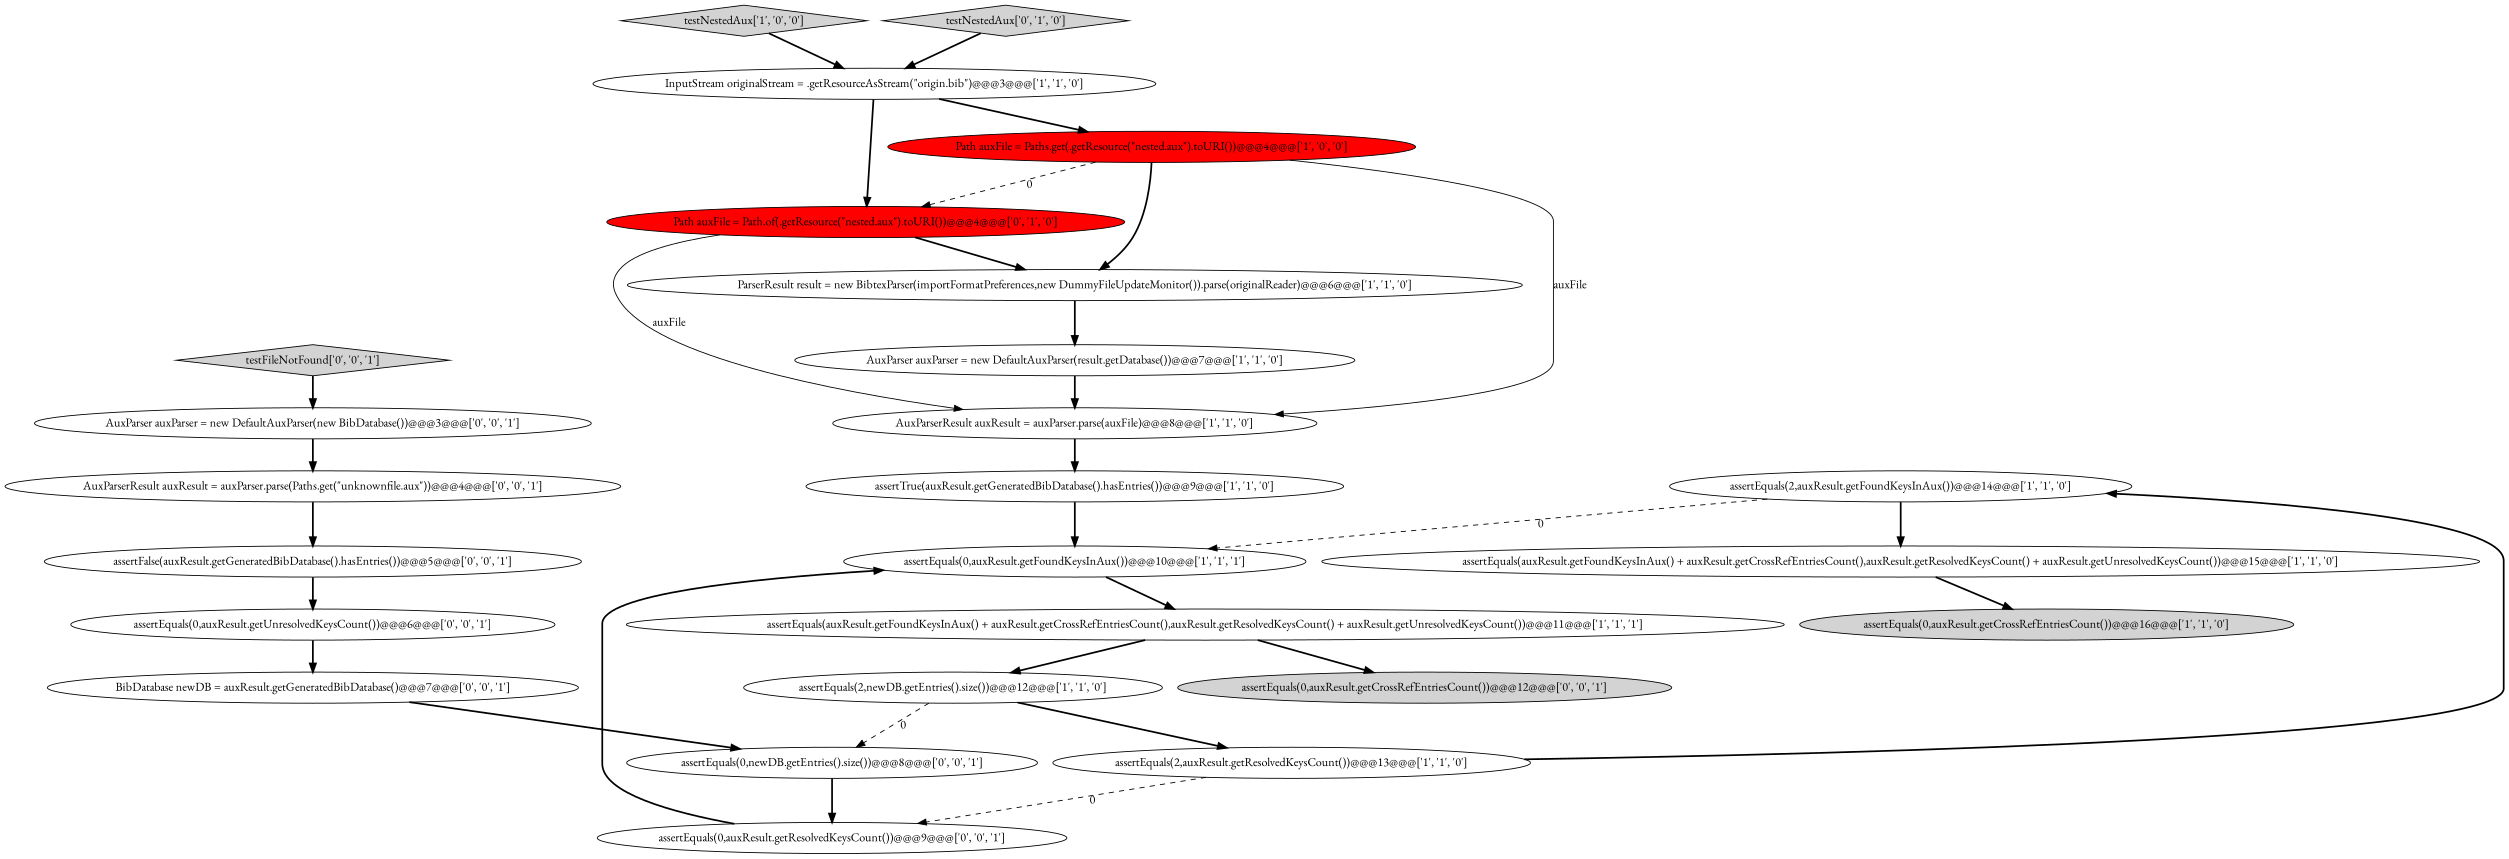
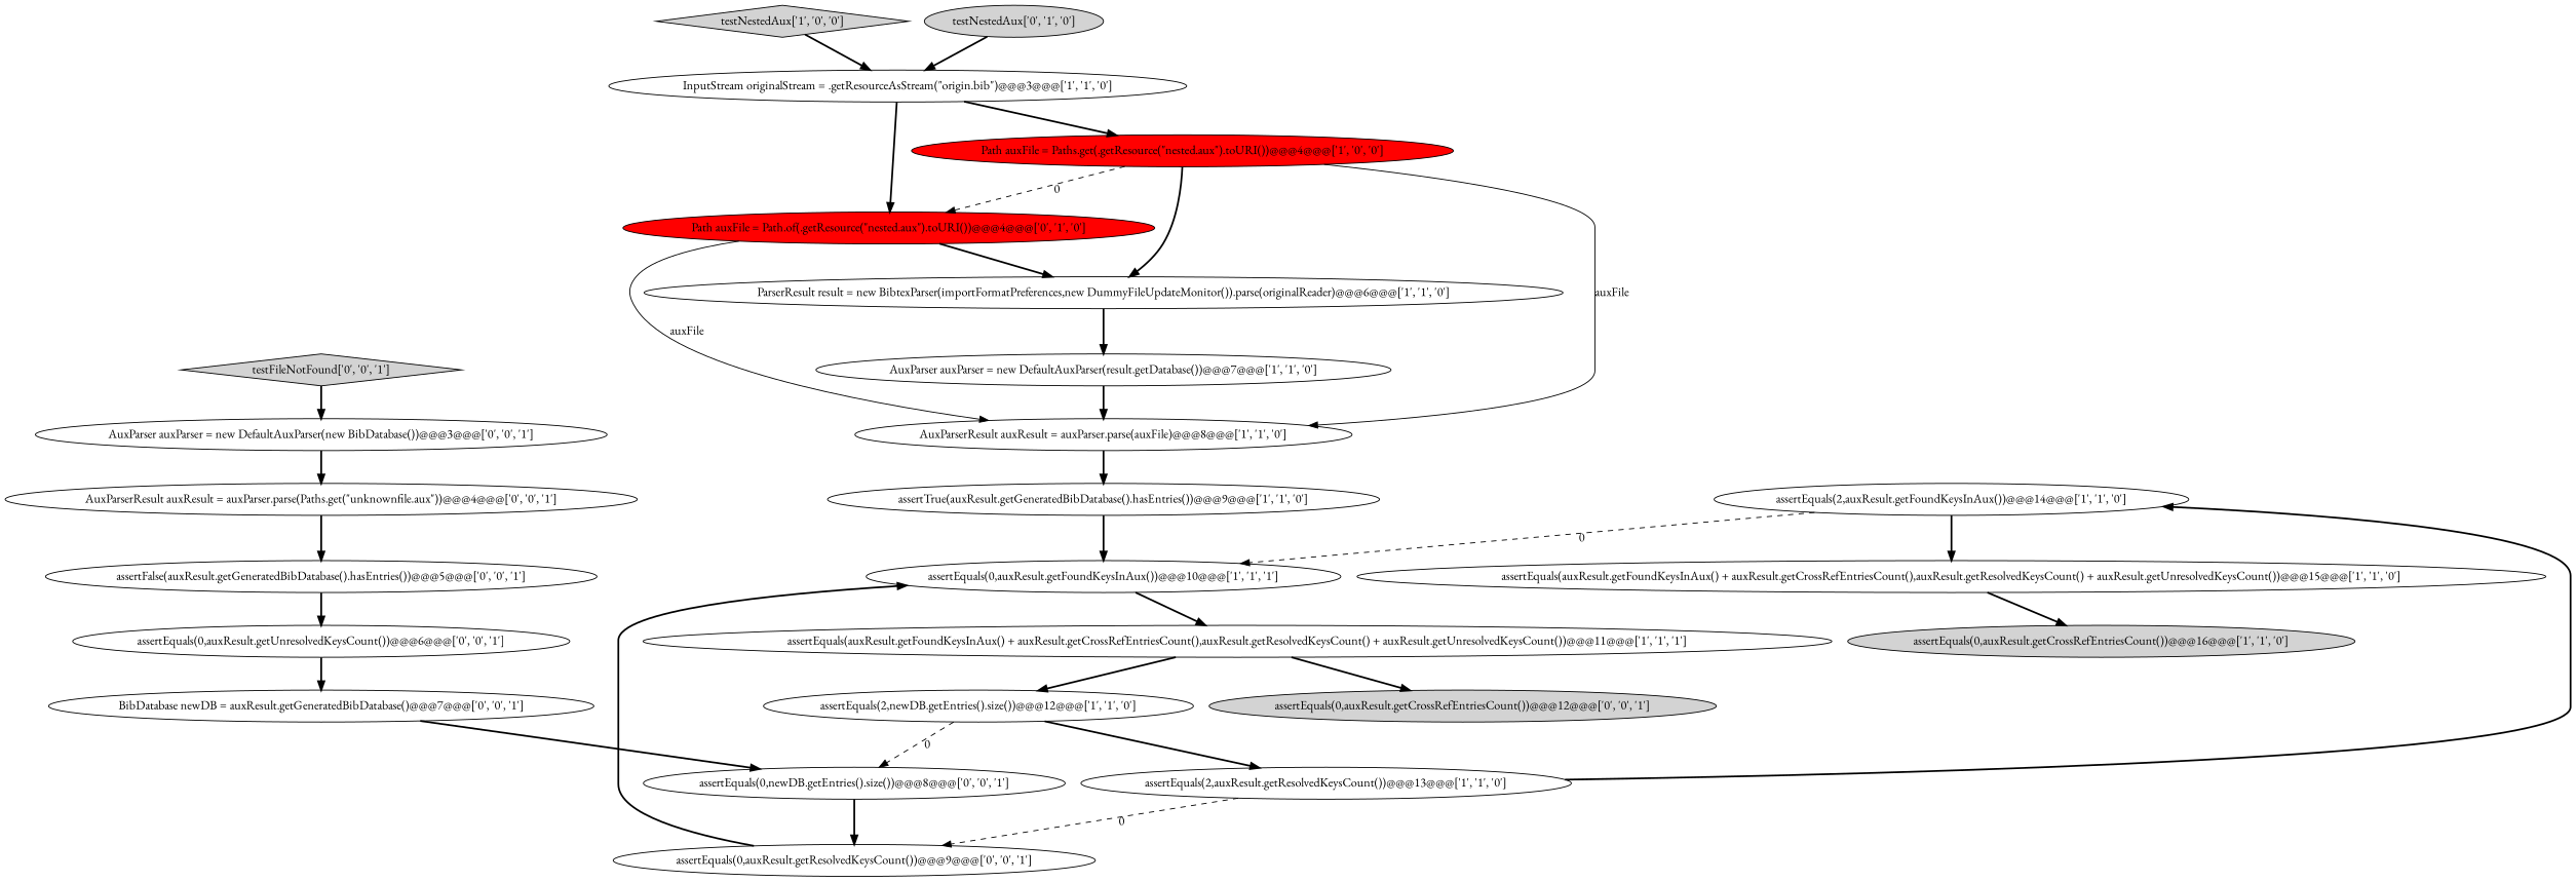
  digraph {
    fontname="EB Garamond"
    node [fillcolor=white shape=ellipse style=filled fontname="EB Garamond"]
    edge [style=bold fontname="EB Garamond"]
    n1 [label="assertEquals(2,auxResult.getFoundKeysInAux())@@@14@@@['1', '1', '0']"]
    n2 [label="assertEquals(0,auxResult.getFoundKeysInAux())@@@10@@@['1', '1', '1']"]
    n3 [label="assertEquals(auxResult.getFoundKeysInAux() + auxResult.getCrossRefEntriesCount(),auxResult.getResolvedKeysCount() + auxResult.getUnresolvedKeysCount())@@@15@@@['1', '1', '0']"]
    n4 [fillcolor=lightgray label="testFileNotFound['0', '0', '1']" shape=diamond]
    n5 [label="AuxParser auxParser = new DefaultAuxParser(new BibDatabase())@@@3@@@['0', '0', '1']"]
    n6 [fillcolor=lightgray label="testNestedAux['1', '0', '0']" shape=diamond]
    n7 [label="InputStream originalStream = .getResourceAsStream(\"origin.bib\")@@@3@@@['1', '1', '0']"]
    n8 [fillcolor=lightgray label="assertEquals(0,auxResult.getCrossRefEntriesCount())@@@16@@@['1', '1', '0']"]
-   n9 [fillcolor=lightgray label="testNestedAux['0', '1', '0']" shape=diamond]
+   n9 [fillcolor=lightgray label="testNestedAux['0', '1', '0']"]
    n10 [label="assertEquals(0,auxResult.getResolvedKeysCount())@@@9@@@['0', '0', '1']"]
    n11 [fillcolor=red label="Path auxFile = Paths.get(.getResource(\"nested.aux\").toURI())@@@4@@@['1', '0', '0']"]
    n12 [label="ParserResult result = new BibtexParser(importFormatPreferences,new DummyFileUpdateMonitor()).parse(originalReader)@@@6@@@['1', '1', '0']"]
    n13 [fillcolor=red label="Path auxFile = Path.of(.getResource(\"nested.aux\").toURI())@@@4@@@['0', '1', '0']"]
    n14 [label="AuxParserResult auxResult = auxParser.parse(auxFile)@@@8@@@['1', '1', '0']"]
    n15 [label="AuxParser auxParser = new DefaultAuxParser(result.getDatabase())@@@7@@@['1', '1', '0']"]
    n16 [fillcolor=lightgray label="assertEquals(0,auxResult.getCrossRefEntriesCount())@@@12@@@['0', '0', '1']"]
    n17 [label="assertEquals(auxResult.getFoundKeysInAux() + auxResult.getCrossRefEntriesCount(),auxResult.getResolvedKeysCount() + auxResult.getUnresolvedKeysCount())@@@11@@@['1', '1', '1']"]
    n18 [label="assertFalse(auxResult.getGeneratedBibDatabase().hasEntries())@@@5@@@['0', '0', '1']"]
    n19 [label="assertEquals(0,auxResult.getUnresolvedKeysCount())@@@6@@@['0', '0', '1']"]
    n20 [label="assertEquals(2,newDB.getEntries().size())@@@12@@@['1', '1', '0']"]
    n21 [label="assertEquals(0,newDB.getEntries().size())@@@8@@@['0', '0', '1']"]
    n22 [label="assertEquals(2,auxResult.getResolvedKeysCount())@@@13@@@['1', '1', '0']"]
    n23 [label="assertTrue(auxResult.getGeneratedBibDatabase().hasEntries())@@@9@@@['1', '1', '0']"]
    n24 [label="AuxParserResult auxResult = auxParser.parse(Paths.get(\"unknownfile.aux\"))@@@4@@@['0', '0', '1']"]
    n25 [label="BibDatabase newDB = auxResult.getGeneratedBibDatabase()@@@7@@@['0', '0', '1']"]
    n1 -> n2 [label=0 style=dashed]
    n1 -> n3
    n2 -> n17
    n3 -> n8
    n4 -> n5
    n5 -> n24
    n6 -> n7
    n7 -> n11
    n7 -> n13
    n9 -> n7
    n10 -> n2
    n11 -> n12
    n11 -> n13 [label=0 style=dashed]
    n11 -> n14 [label=auxFile style=solid]
    n12 -> n15
    n13 -> n12
    n13 -> n14 [label=auxFile style=solid]
    n14 -> n23
    n15 -> n14
    n17 -> n16
    n17 -> n20
    n18 -> n19
    n19 -> n25
    n20 -> n21 [label=0 style=dashed]
    n20 -> n22
    n21 -> n10
    n22 -> n1
    n22 -> n10 [label=0 style=dashed]
    n23 -> n2
    n24 -> n18
    n25 -> n21
  }
